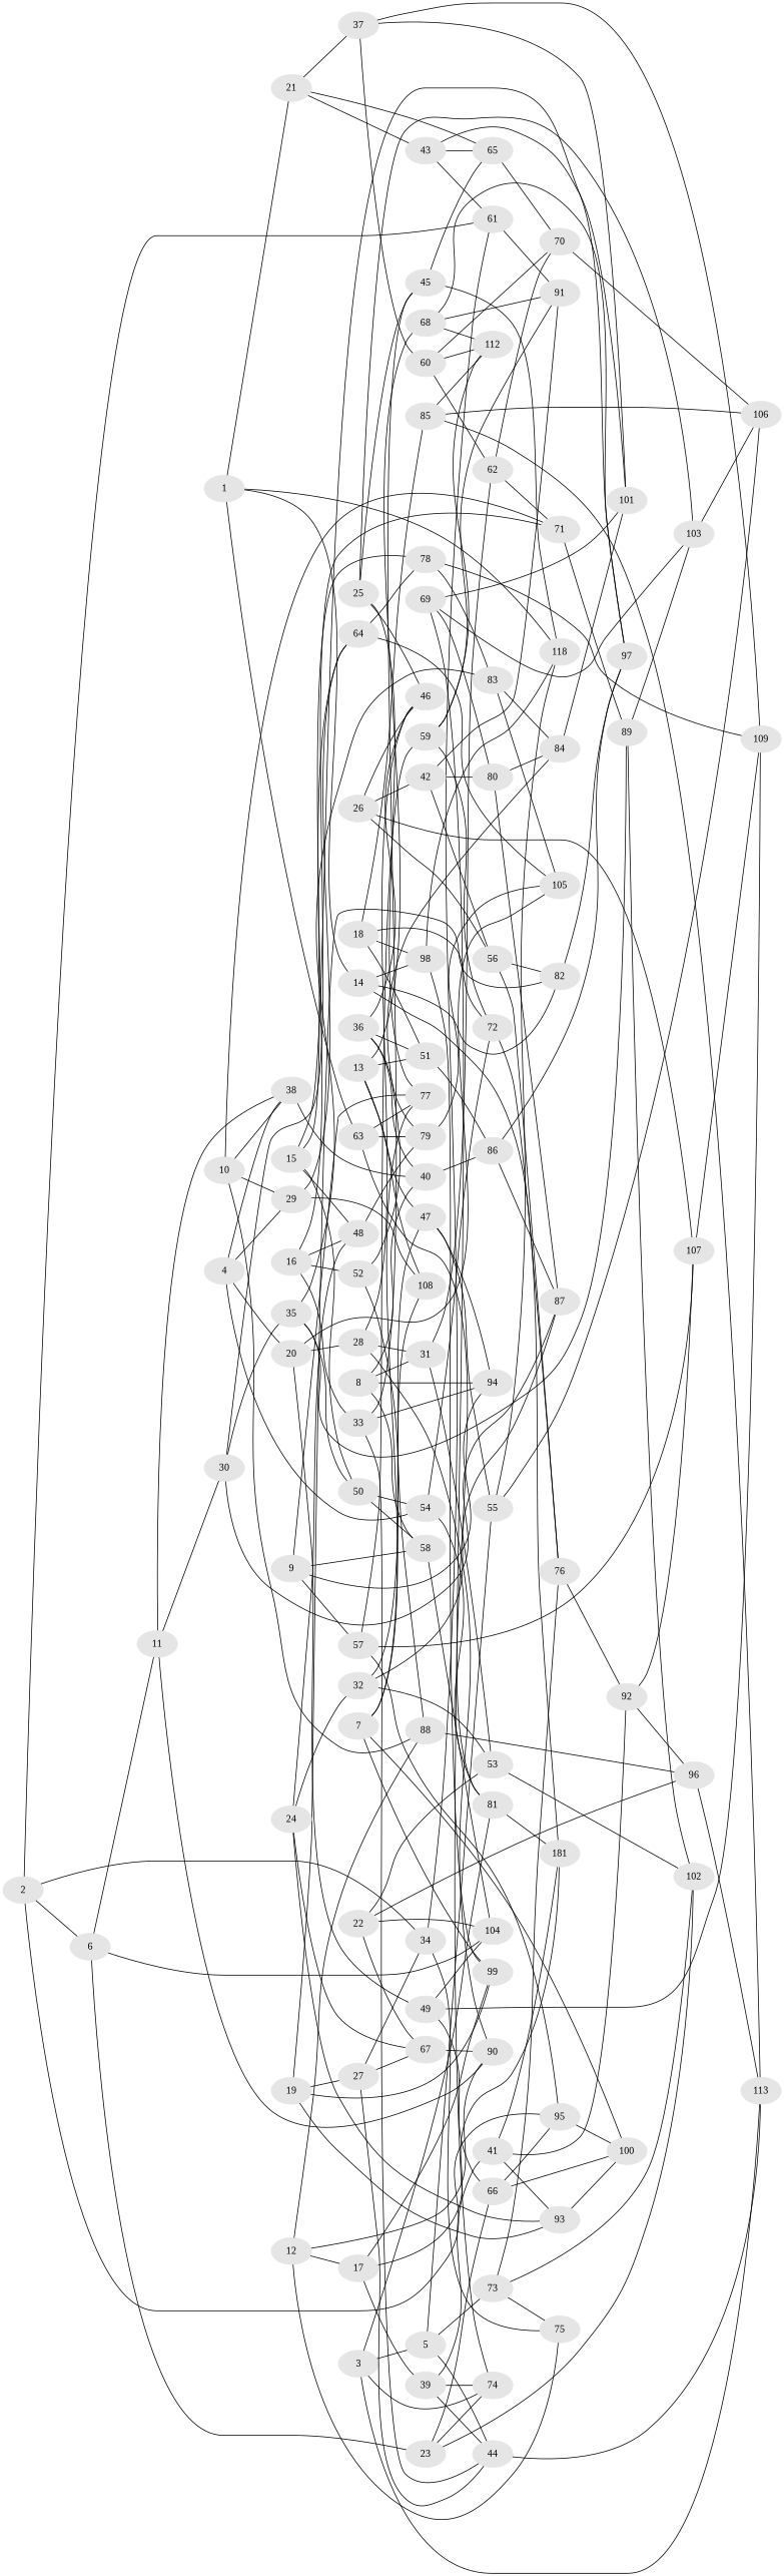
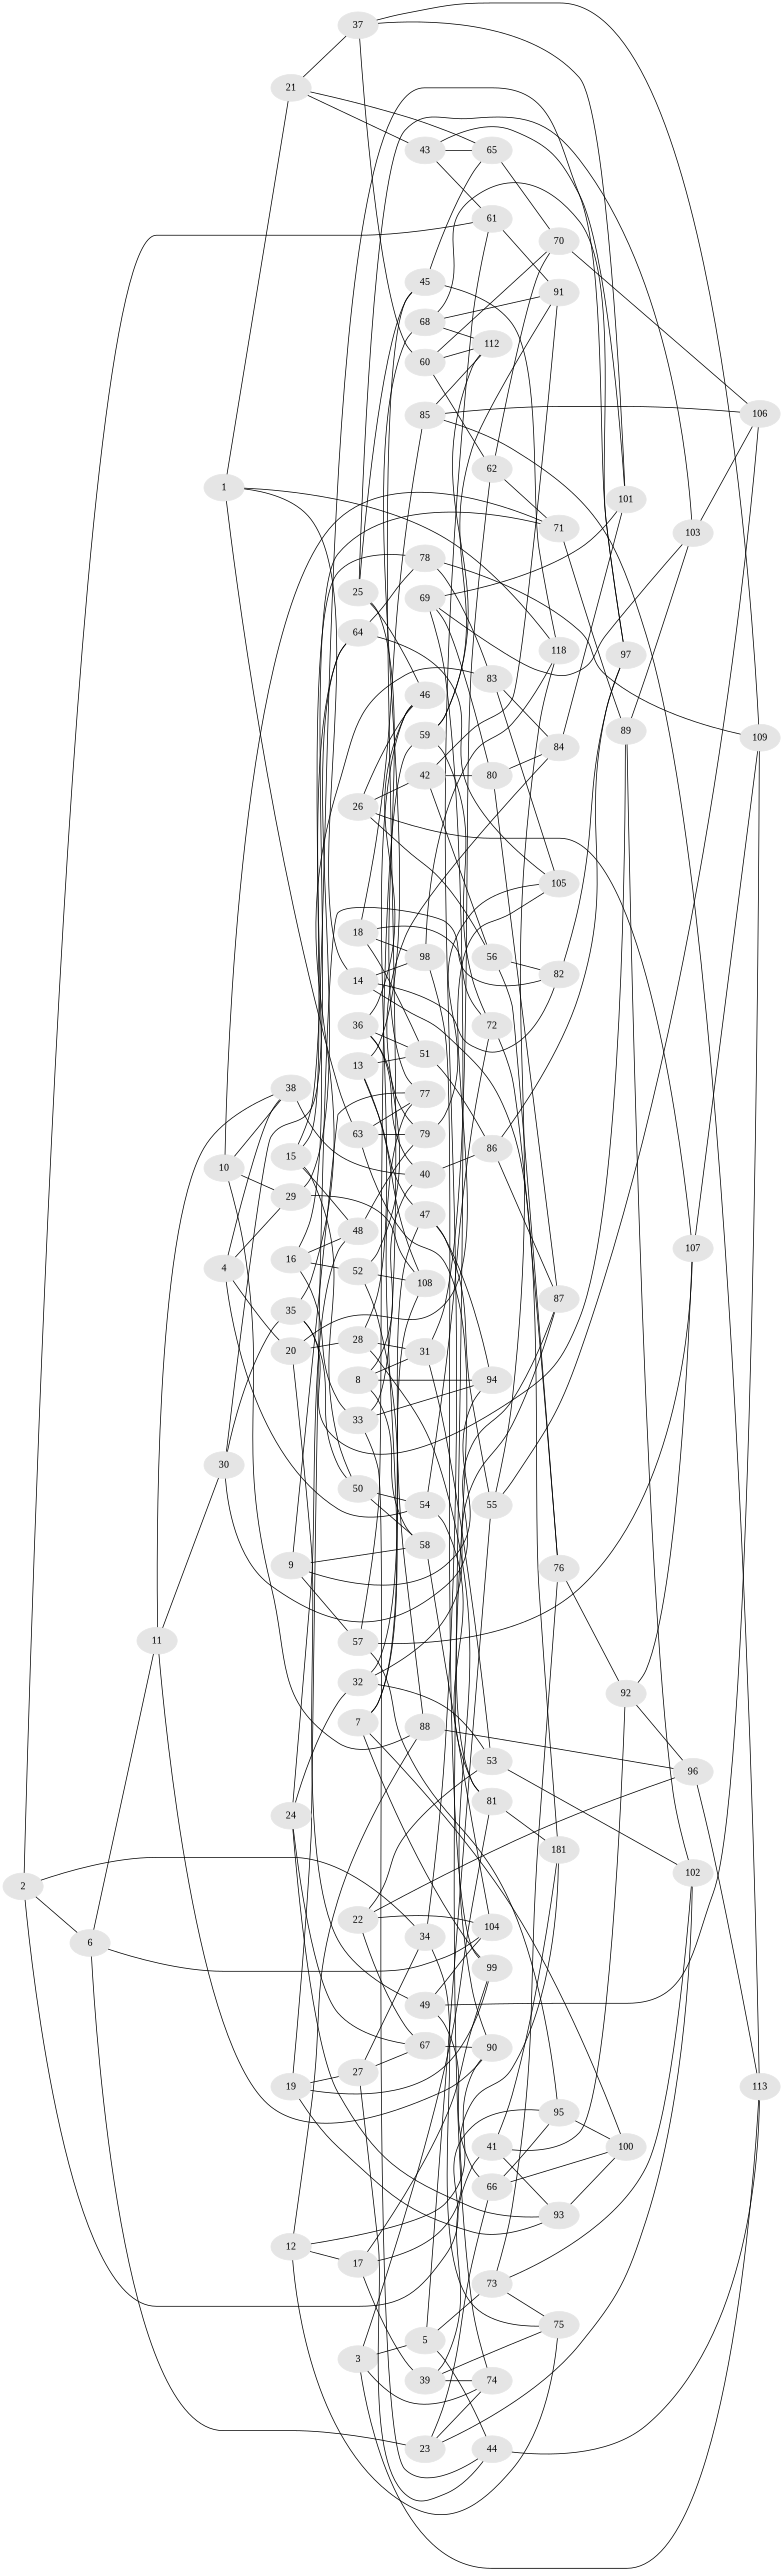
  graph {
    fontname="Liberation Serif"
    rankdir=LR
    node [color=gray90 fontname="Liberation Serif" style=filled]
    edge [fontname="Liberation Serif"]
    1
    14
    21
    63
    n5 [label=118]
    82
    98
    n8 [label=181]
    37
    43
    65
    81
    77
    79
    2
    6
    34
    61
    95
    11
    23
    104
    75
    91
    100
    3
    5
    74
    113
    44
    55
    73
    4
    20
    29
    38
    54
    28
    49
    105
    108
    64
    40
    72
    106
    102
    76
    30
    90
    66
    7
    99
    8
    31
    58
    94
    53
    62
    86
    9
    57
    107
    59
    10
    71
    88
    89
    96
    35
    87
    12
    17
    39
    13
    47
    51
    68
    97
    112
    15
    48
    50
    78
    83
    109
    16
    33
    52
    45
    84
    41
    18
    85
    19
    27
    93
    67
    46
    60
    101
    70
    22
    24
    32
    25
    103
    26
    42
    56
    80
    36
    92
    69
    1 -- 14
    1 -- 21
    1 -- 63
    1 -- n5
    14 -- 82
    14 -- 98
    14 -- n8
    21 -- 37
    21 -- 43
    21 -- 65
    63 -- 81
    63 -- 77
    63 -- 79
    82 -- 97
    98 -- n5
    98 -- 99
    37 -- 109
    37 -- 60
    37 -- 101
    43 -- 65
    43 -- 61
    43 -- 101
    65 -- 70
    81 -- n8
    79 -- 105
    2 -- 6
    2 -- 34
    2 -- 61
    2 -- 95
    6 -- 11
    6 -- 23
    6 -- 104
    34 -- 61
    34 -- 75
    61 -- 91
    95 -- 100
    11 -- 38
    11 -- 30
    11 -- 90
    23 -- 74
    23 -- 102
    23 -- 66
    3 -- 81
    3 -- 5
    3 -- 74
    3 -- 113
    5 -- 44
    5 -- 55
    5 -- 73
    44 -- 113
    55 -- n5
    55 -- 106
    73 -- 75
    73 -- 102
    73 -- 76
    4 -- 20
    4 -- 29
    4 -- 38
    4 -- 54
    20 -- 28
    20 -- 49
    20 -- 105
    29 -- 108
    29 -- 64
    38 -- 40
    54 -- 81
    54 -- 72
    28 -- 90
    28 -- 31
    28 -- 46
    49 -- 104
    49 -- 66
    49 -- 109
    64 -- 105
    64 -- 78
    40 -- 86
    72 -- 76
    76 -- 92
    30 -- 71
    30 -- 35
    30 -- 87
    66 -- 95
    66 -- 100
    7 -- 77
    7 -- 100
    7 -- 108
    7 -- 99
    8 -- 40
    8 -- 31
    8 -- 58
    8 -- 94
    31 -- 53
    31 -- 62
    58 -- 104
    53 -- 102
    62 -- 71
    62 -- 70
    86 -- 87
    86 -- 97
    9 -- 77
    9 -- 58
    9 -- 94
    9 -- 57
    57 -- 95
    57 -- 107
    57 -- 59
    107 -- 109
    59 -- 91
    59 -- 72
    59 -- 112
    10 -- 29
    10 -- 38
    10 -- 71
    10 -- 88
    71 -- 89
    88 -- 96
    89 -- 102
    89 -- 103
    96 -- 113
    35 -- 89
    35 -- 50
    35 -- 83
    12 -- 75
    12 -- 90
    12 -- 88
    12 -- 17
    17 -- n8
    17 -- 99
    17 -- 39
-   39 -- 44
+   39 -- 75
    39 -- 74
    39 -- 41
    13 -- 108
    13 -- 47
    13 -- 51
    13 -- 68
    47 -- 55
    47 -- 94
    51 -- 86
    68 -- 91
    68 -- 97
    68 -- 112
    15 -- 97
    15 -- 48
    15 -- 50
    15 -- 78
    48 -- 79
    50 -- 54
    50 -- 58
    78 -- 83
    78 -- 109
    83 -- 105
    83 -- 84
    16 -- 64
    16 -- 48
    16 -- 33
    16 -- 52
    33 -- 44
    33 -- 94
    33 -- 45
+   52 -- 108
    52 -- 88
    52 -- 84
    45 -- n5
    45 -- 65
    84 -- 101
    41 -- n8
    41 -- 93
    41 -- 92
    18 -- 98
    18 -- 72
    18 -- 51
    18 -- 85
    85 -- 113
    85 -- 106
    85 -- 112
    19 -- 82
    19 -- 99
    19 -- 27
    19 -- 93
    27 -- 34
    27 -- 44
    27 -- 67
    93 -- 100
    67 -- 90
    60 -- 62
    60 -- 112
    60 -- 70
    70 -- 106
    22 -- 104
    22 -- 53
    22 -- 96
    22 -- 67
    24 -- 48
    24 -- 93
    24 -- 67
    24 -- 32
    32 -- 53
    32 -- 87
    32 -- 47
    25 -- 77
    25 -- 45
    25 -- 46
    25 -- 103
    103 -- 106
    26 -- 107
    26 -- 46
    26 -- 42
    26 -- 56
    42 -- 91
    42 -- 56
    42 -- 80
    56 -- 82
    56 -- 76
    80 -- 87
    80 -- 84
    36 -- 79
    36 -- 40
    36 -- 51
    36 -- 46
    92 -- 107
    92 -- 96
    69 -- 74
    69 -- 101
    69 -- 103
    69 -- 80
  }
